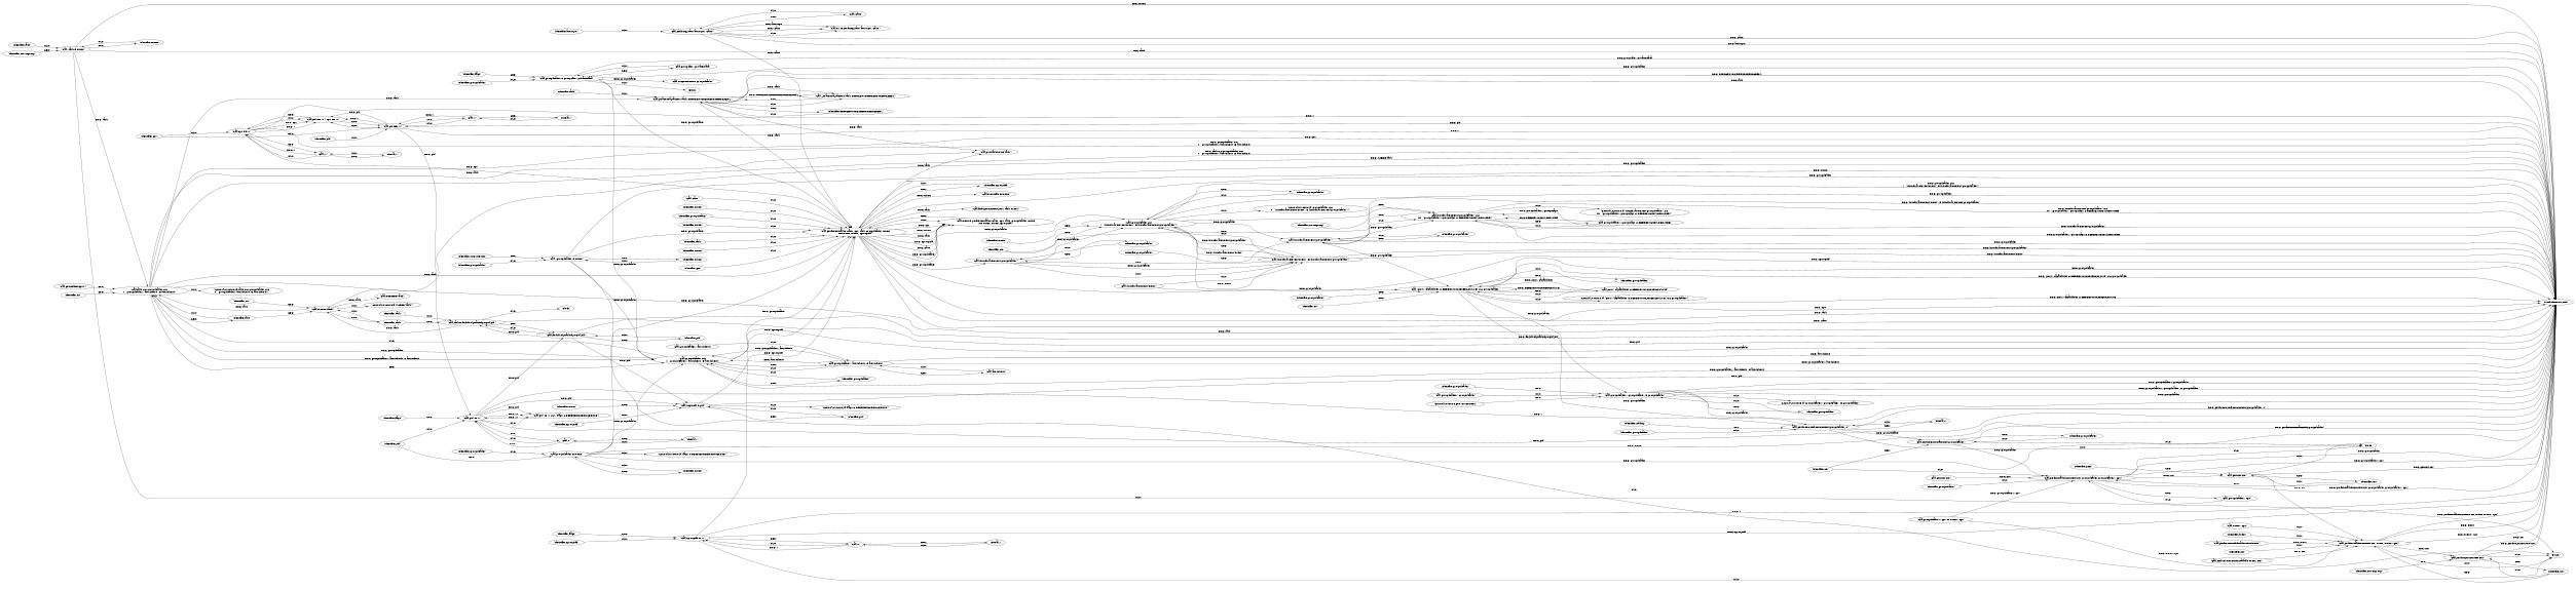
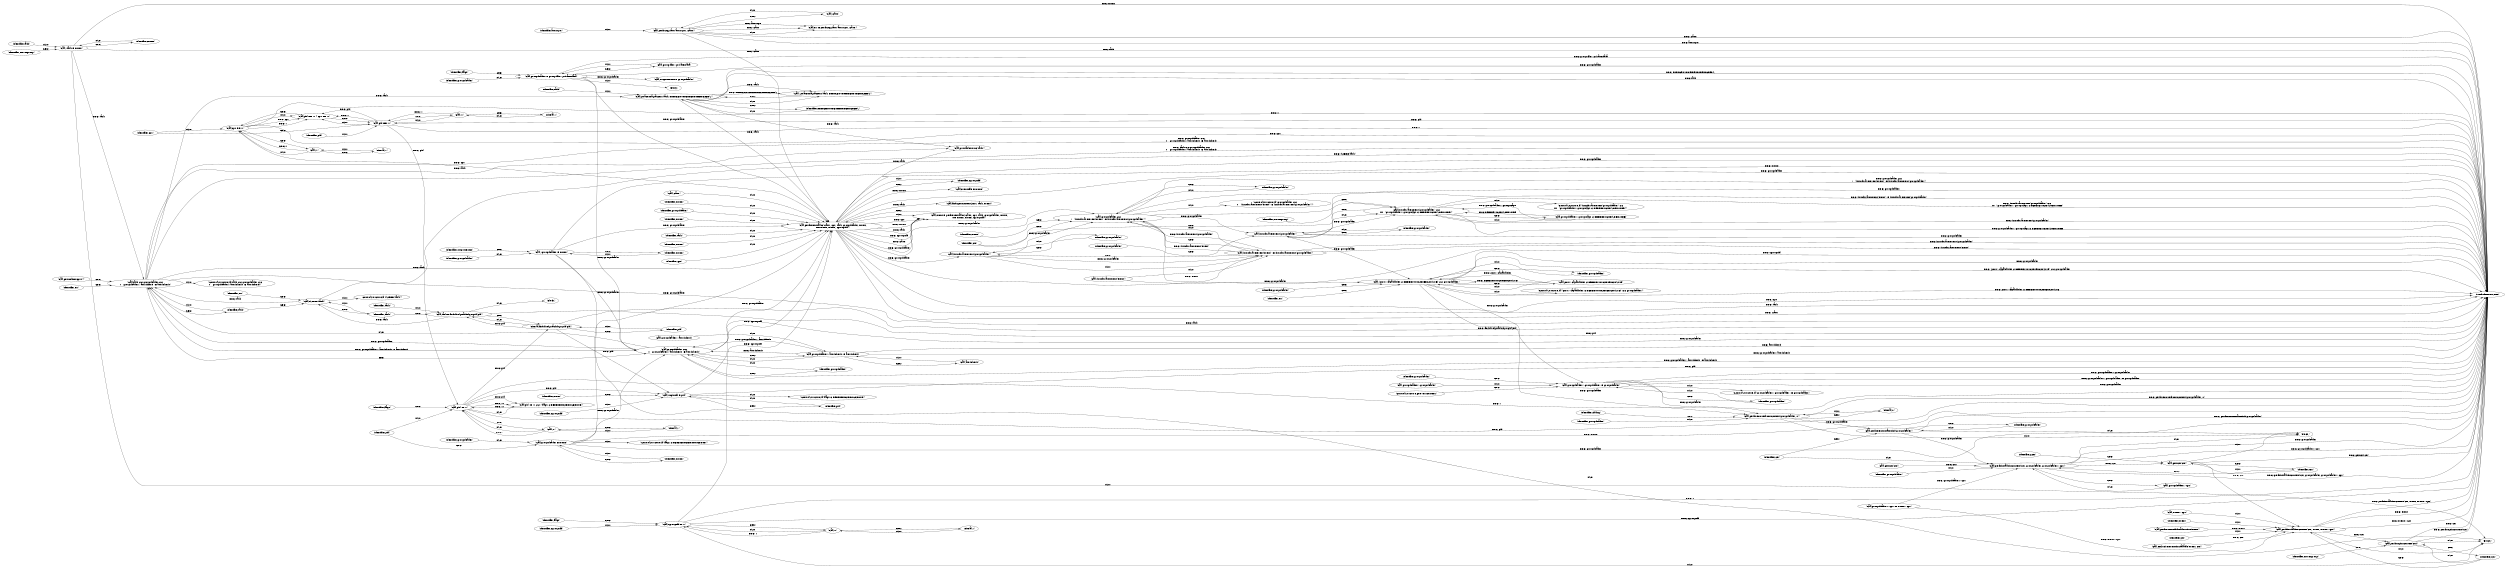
  digraph {
    rankdir=LR
    n1 [label="(Call,is_software_event(group_leader))"]
    n2 [label="(Call,group_leader &&\n\t    (is_software_event(event) != is_software_event(group_leader)))"]
    n3 [label="(Call,is_software_event(event) != is_software_event(group_leader))"]
    n4 [label="(Identifier,group_leader)"]
    n5 [label="(MethodReturn,RET)"]
    n6 [label="(Call,is_software_event(group_leader))"]
    n7 [label="(Call,(pmu->capabilities & PERF_PMU_CAP_EXCLUSIVE) && group_leader)"]
    n8 [label="(Identifier,group_leader)"]
    n9 [label="(ControlStructure,if (group_leader &&\n\t    (is_software_event(event) != is_software_event(group_leader))))"]
    n10 [label="(Call,perf_event_alloc(&attr, cpu, task, group_leader, NULL,\n\t\t\t\t NULL, NULL, cgroup_fd))"]
    n11 [label="(Call,find_get_context(pmu, task, event))"]
    n12 [label="(Call,event = perf_event_alloc(&attr, cpu, task, group_leader, NULL,\n\t\t\t\t NULL, NULL, cgroup_fd))"]
    n13 [label="(Call,put_task_struct(task))"]
    n14 [label="(Call,event_file = NULL)"]
    n15 [label="(Identifier,cgroup_fd)"]
    n16 [label="(Call,perf_copy_attr(attr_uptr, &attr))"]
    n17 [label="(Call,err = perf_copy_attr(attr_uptr, &attr))"]
    n18 [label="(Call,&attr)"]
    n19 [label="(Call,cpu == -1)"]
    n20 [label="(Call,-1)"]
    n21 [label="(Call,pid == -1 || cpu == -1)"]
    n22 [label="(Literal,1)"]
    n23 [label="(Call,pid == -1)"]
    n24 [label="(Call,ptrace_may_access(task, PTRACE_MODE_READ_REALCREDS))"]
    n25 [label="(Identifier,PTRACE_MODE_READ_REALCREDS)"]
    n26 [label="(Call,!ptrace_may_access(task, PTRACE_MODE_READ_REALCREDS))"]
    n27 [label="(Call,task && group_leader &&\n\t    group_leader->attr.inherit != attr.inherit)"]
    n28 [label="(Call,group_leader &&\n\t    group_leader->attr.inherit != attr.inherit)"]
    n29 [label="(ControlStructure,if (task && group_leader &&\n\t    group_leader->attr.inherit != attr.inherit))"]
    n30 [label="(Identifier,task)"]
    n31 [label="(Call,group_leader->attr.inherit != attr.inherit)"]
    n32 [label="(Identifier,group_leader)"]
    n33 [label="(Call,IS_ERR(task))"]
    n34 [label="(ControlStructure,if (IS_ERR(task)))"]
-   n35 [label="(Call,PTR_ERR(task))"]
    n36 [label="(Identifier,task)"]
    n37 [label="(Call,task = find_lively_task_by_vpid(pid))"]
-   n38 [label="(Call,find_lively_task_by_vpid(pid))"]
+   n38 [label="(Literal,find_lively_task_by_vpid(pid))"]
    n39 [label="(Block,)"]
    n40 [label="(Call,unpin_fd = pid)"]
    n41 [label="(Identifier,pid)"]
    n42 [label="(ControlStructure,if (flags & PERF_FLAG_PID_CGROUP))"]
    n43 [label="(Identifier,pid)"]
    n44 [label="(Call,pid != -1)"]
    n45 [label="(Call,-1)"]
    n46 [label="(Call,pid != -1 && !(flags & PERF_FLAG_PID_CGROUP))"]
    n47 [label="(Literal,1)"]
    n48 [label="(Call,-1)"]
    n49 [label="(Literal,1)"]
    n50 [label="(Call,*task = NULL)"]
    n51 [label="(Identifier,NULL)"]
    n52 [label="(Block,)"]
    n53 [label="(Call,attr.inherit)"]
    n54 [label="(Call,group_leader = group.file->private_data)"]
    n55 [label="(Call,output_event = group_leader)"]
    n56 [label="(Call,group.file->private_data)"]
    n57 [label="(Block,)"]
    n58 [label="(Call,*group_leader = NULL)"]
    n59 [label="(Identifier,NULL)"]
    n60 [label="(Call,group_leader = NULL)"]
    n61 [label="(ControlStructure,if (flags & PERF_FLAG_FD_NO_GROUP))"]
    n62 [label="(Identifier,NULL)"]
    n63 [label="(Call,cgroup_fd = -1)"]
    n64 [label="(Call,-1)"]
    n65 [label="(Literal,1)"]
    n66 [label="(Call,is_software_event(group_leader) &&\n\t\t\t   (group_leader->group_caps & PERF_EV_CAP_SOFTWARE))"]
    n67 [label="(Identifier,group_leader)"]
    n68 [label="(Call,group_leader->group_leader != group_leader)"]
    n69 [label="(Call,perf_remove_from_context(group_leader, 0))"]
    n70 [label="(Identifier,group_leader)"]
    n71 [label="(Call,pmu->capabilities & PERF_PMU_CAP_EXCLUSIVE)"]
    n72 [label="(ControlStructure,if ((pmu->capabilities & PERF_PMU_CAP_EXCLUSIVE) && group_leader))"]
    n73 [label="(Call,group_leader->group_caps & PERF_EV_CAP_SOFTWARE)"]
    n74 [label="(ControlStructure,if (is_software_event(group_leader) &&\n\t\t\t   (group_leader->group_caps & PERF_EV_CAP_SOFTWARE)))"]
    n75 [label="(ControlStructure,if (group_leader->group_leader != group_leader))"]
    n76 [label="(Identifier,group_leader)"]
    n77 [label="(Call,perf_event__state_init(group_leader))"]
    n78 [label="(Literal,0)"]
    n79 [label="(Block,)"]
    n80 [label="(Call,perf_install_in_context(ctx, group_leader, group_leader->cpu))"]
    n81 [label="(Identifier,group_leader)"]
    n82 [label="(Call,get_ctx(ctx))"]
    n83 [label="(Call,group_leader->cpu)"]
    n84 [label="(Call,perf_install_in_context(ctx, event, event->cpu))"]
    n85 [label="(Identifier,ctx)"]
    n86 [label="(Call,perf_unpin_context(ctx))"]
    n87 [label="(Identifier,ctx)"]
    n88 [label="(Call,event->cpu)"]
    n89 [label="(Identifier,cpu)"]
    n90 [label="(Identifier,task)"]
    n91 [label="(Identifier,NULL)"]
    n92 [label="(Identifier,flags)"]
    n93 [label="(Identifier,event)"]
    n94 [label="(Identifier,attr_uptr)"]
    n95 [label="(Identifier,flags)"]
    n96 [label="(Identifier,group_leader)"]
    n97 [label="(Call,group_leader->attr.inherit)"]
    n98 [label="(Identifier,sibling)"]
    n99 [label="(Identifier,pid)"]
    n100 [label="(Identifier,err)"]
    n101 [label="(Identifier,event)"]
    n102 [label="(Call,perf_event__id_header_size(event))"]
    n103 [label="(Identifier,group_leader)"]
    n104 [label="(Identifier,group_leader)"]
    n105 [label="(Identifier,err)"]
    n106 [label="(Identifier,cpu)"]
    n107 [label="(Identifier,task)"]
    n108 [label="(Identifier,ctx)"]
    n109 [label="(Identifier,move_group)"]
    n110 [label="(Identifier,pid)"]
    n111 [label="(Identifier,event)"]
    n112 [label="(Identifier,group_leader)"]
    n113 [label="(Identifier,task)"]
    n114 [label="(ControlStructure,goto err_context;)"]
    n115 [label="(Identifier,move_group)"]
    n116 [label="(Call,&attr)"]
    n117 [label="(Identifier,ctx)"]
    n118 [label="(Identifier,group_leader)"]
    n119 [label="(Identifier,err)"]
    n120 [label="(Identifier,group_leader)"]
    n121 [label="(Identifier,gctx)"]
    n122 [label="(Identifier,ctx)"]
    n123 [label="(Call,is_software_event(event))"]
    n124 [label="(Identifier,NULL)"]
    n125 [label="(Call,group_leader->cpu != event->cpu)"]
    n126 [label="(Call,get_ctx(ctx))"]
    n127 [label="(Identifier,group_leader)"]
    n128 [label="(Identifier,move_group)"]
    n129 [label="(Call,group_leader->group_leader)"]
    n130 [label="(Call,get_online_cpus())"]
    n131 [label="(Call,exclusive_event_installable(event, ctx))"]
    n132 [label="(Identifier,output_event)"]
    n133 [label="(Identifier,group_leader)"]
    n134 [label="(Identifier,flags)"]
    n135 [label="(Identifier,cgroup_fd)"]
    n136 [label="(Identifier,cgroup_fd)"]
    n137 [label="(Identifier,task)"]
    n138 [label="(Identifier,group_leader)"]
    n139 [label="(Identifier,NULL)"]
    n1 -> n2 [label="DDG: group_leader"]
    n1 -> n3 [label="AST: "]
    n1 -> n3 [label="DDG: group_leader"]
    n1 -> n4 [label="CFG: "]
    n2 -> n3 [label="CFG: "]
    n2 -> n5 [label="DDG: is_software_event(event) != is_software_event(group_leader)"]
    n2 -> n5 [label="DDG: group_leader"]
    n2 -> n5 [label="DDG: group_leader &&\n\t    (is_software_event(event) != is_software_event(group_leader))"]
    n2 -> n6 [label="DDG: group_leader"]
    n2 -> n7 [label="DDG: group_leader"]
    n2 -> n8 [label="CFG: "]
    n2 -> n9 [label="AST: "]
    n3 -> n1 [label="CFG: "]
    n3 -> n2 [label="AST: "]
    n3 -> n2 [label="DDG: is_software_event(event)"]
    n3 -> n2 [label="DDG: is_software_event(group_leader)"]
    n3 -> n5 [label="DDG: is_software_event(event)"]
    n3 -> n5 [label="DDG: is_software_event(group_leader)"]
    n4 -> n1 [label="AST: "]
    n6 -> n5 [label="DDG: group_leader"]
    n6 -> n7 [label="DDG: group_leader"]
    n6 -> n66 [label="AST: "]
    n6 -> n66 [label="DDG: group_leader"]
    n6 -> n67 [label="CFG: "]
    n7 -> n5 [label="DDG: pmu->capabilities & PERF_PMU_CAP_EXCLUSIVE"]
    n7 -> n5 [label="DDG: group_leader"]
    n7 -> n5 [label="DDG: (pmu->capabilities & PERF_PMU_CAP_EXCLUSIVE) && group_leader"]
    n7 -> n68 [label="DDG: group_leader"]
    n7 -> n69 [label="DDG: group_leader"]
    n7 -> n70 [label="CFG: "]
    n7 -> n71 [label="CFG: "]
    n7 -> n72 [label="AST: "]
    n8 -> n2 [label="AST: "]
    n10 -> n1 [label="DDG: group_leader"]
    n10 -> n2 [label="DDG: group_leader"]
    n10 -> n5 [label="DDG: NULL"]
    n10 -> n5 [label="DDG: group_leader"]
    n10 -> n5 [label="DDG: cgroup_fd"]
    n10 -> n5 [label="DDG: cpu"]
    n10 -> n5 [label="DDG: task"]
    n10 -> n5 [label="DDG: &attr"]
    n10 -> n11 [label="DDG: task"]
    n10 -> n12 [label="AST: "]
    n10 -> n12 [label="DDG: cpu"]
    n10 -> n12 [label="DDG: NULL"]
    n10 -> n12 [label="DDG: task"]
    n10 -> n12 [label="DDG: cgroup_fd"]
    n10 -> n12 [label="DDG: &attr"]
    n10 -> n12 [label="DDG: group_leader"]
    n10 -> n13 [label="DDG: task"]
    n10 -> n14 [label="DDG: NULL"]
    n10 -> n15 [label="CFG: "]
    n12 -> n10 [label="CFG: "]
    n15 -> n10 [label="AST: "]
    n16 -> n5 [label="DDG: &attr"]
    n16 -> n5 [label="DDG: attr_uptr"]
    n16 -> n10 [label="DDG: &attr"]
    n16 -> n17 [label="AST: "]
    n16 -> n17 [label="DDG: attr_uptr"]
    n16 -> n17 [label="DDG: &attr"]
    n16 -> n18 [label="CFG: "]
    n18 -> n16 [label="AST: "]
    n19 -> n5 [label="DDG: cpu"]
    n19 -> n5 [label="DDG: -1"]
    n19 -> n10 [label="DDG: cpu"]
    n19 -> n20 [label="CFG: "]
    n19 -> n21 [label="AST: "]
    n19 -> n21 [label="DDG: cpu"]
    n19 -> n21 [label="DDG: -1"]
    n20 -> n19 [label="AST: "]
    n20 -> n19 [label="DDG: 1"]
    n20 -> n22 [label="CFG: "]
    n21 -> n19 [label="CFG: "]
    n21 -> n23 [label="CFG: "]
    n22 -> n20 [label="AST: "]
    n23 -> n5 [label="DDG: -1"]
    n23 -> n5 [label="DDG: pid"]
    n23 -> n21 [label="AST: "]
    n23 -> n21 [label="DDG: pid"]
    n23 -> n21 [label="DDG: -1"]
    n23 -> n44 [label="DDG: pid"]
    n23 -> n48 [label="CFG: "]
    n24 -> n5 [label="DDG: task"]
    n24 -> n5 [label="DDG: PTRACE_MODE_READ_REALCREDS"]
    n24 -> n10 [label="DDG: task"]
    n24 -> n13 [label="DDG: task"]
    n24 -> n25 [label="CFG: "]
    n24 -> n26 [label="AST: "]
    n24 -> n26 [label="DDG: task"]
    n24 -> n26 [label="DDG: PTRACE_MODE_READ_REALCREDS"]
    n25 -> n24 [label="AST: "]
    n26 -> n24 [label="CFG: "]
    n27 -> n5 [label="DDG: task"]
    n27 -> n5 [label="DDG: group_leader &&\n\t    group_leader->attr.inherit != attr.inherit"]
    n27 -> n5 [label="DDG: task && group_leader &&\n\t    group_leader->attr.inherit != attr.inherit"]
    n27 -> n10 [label="DDG: task"]
    n27 -> n13 [label="DDG: task"]
    n27 -> n24 [label="DDG: task"]
    n27 -> n28 [label="CFG: "]
    n27 -> n29 [label="AST: "]
    n27 -> n30 [label="CFG: "]
    n28 -> n5 [label="DDG: group_leader->attr.inherit != attr.inherit"]
    n28 -> n5 [label="DDG: group_leader"]
    n28 -> n10 [label="DDG: group_leader"]
    n28 -> n27 [label="AST: "]
    n28 -> n27 [label="DDG: group_leader"]
    n28 -> n27 [label="DDG: group_leader->attr.inherit != attr.inherit"]
    n28 -> n31 [label="CFG: "]
    n28 -> n32 [label="CFG: "]
    n30 -> n27 [label="AST: "]
    n30 -> n33 [label="CFG: "]
    n31 -> n5 [label="DDG: group_leader->attr.inherit"]
    n31 -> n5 [label="DDG: attr.inherit"]
    n31 -> n28 [label="AST: "]
    n31 -> n28 [label="DDG: group_leader->attr.inherit"]
    n31 -> n28 [label="DDG: attr.inherit"]
    n31 -> n53 [label="CFG: "]
    n32 -> n28 [label="AST: "]
    n33 -> n5 [label="DDG: IS_ERR(task)"]
    n33 -> n27 [label="DDG: task"]
    n33 -> n34 [label="AST: "]
-   n33 -> n35 [label="DDG: task"]
    n33 -> n36 [label="CFG: "]
    n36 -> n33 [label="AST: "]
    n36 -> n37 [label="CFG: "]
    n37 -> n5 [label="DDG: find_lively_task_by_vpid(pid)"]
    n37 -> n33 [label="DDG: task"]
    n37 -> n38 [label="CFG: "]
    n37 -> n39 [label="AST: "]
    n38 -> n5 [label="DDG: pid"]
    n38 -> n37 [label="AST: "]
    n38 -> n37 [label="DDG: pid"]
    n38 -> n40 [label="DDG: pid"]
    n38 -> n41 [label="CFG: "]
    n40 -> n5 [label="DDG: pid"]
    n40 -> n10 [label="DDG: cgroup_fd"]
    n40 -> n42 [label="AST: "]
    n40 -> n43 [label="CFG: "]
    n41 -> n38 [label="AST: "]
    n43 -> n40 [label="AST: "]
    n44 -> n5 [label="DDG: pid"]
    n44 -> n5 [label="DDG: -1"]
    n44 -> n38 [label="DDG: pid"]
    n44 -> n40 [label="DDG: pid"]
    n44 -> n45 [label="CFG: "]
    n44 -> n46 [label="AST: "]
    n44 -> n46 [label="DDG: pid"]
    n44 -> n46 [label="DDG: -1"]
    n45 -> n44 [label="AST: "]
    n45 -> n44 [label="DDG: 1"]
    n45 -> n47 [label="CFG: "]
    n46 -> n44 [label="DDG: -1"]
    n47 -> n45 [label="AST: "]
    n48 -> n23 [label="AST: "]
    n48 -> n23 [label="DDG: 1"]
    n48 -> n49 [label="CFG: "]
    n49 -> n48 [label="AST: "]
    n50 -> n5 [label="DDG: NULL"]
    n50 -> n5 [label="DDG: task"]
    n50 -> n27 [label="DDG: task"]
    n50 -> n51 [label="CFG: "]
    n50 -> n52 [label="AST: "]
    n51 -> n50 [label="AST: "]
    n53 -> n31 [label="AST: "]
    n54 -> n5 [label="DDG: group.file->private_data"]
    n54 -> n5 [label="DDG: group_leader"]
    n54 -> n10 [label="DDG: group_leader"]
    n54 -> n28 [label="DDG: group_leader"]
    n54 -> n55 [label="DDG: group_leader"]
    n54 -> n56 [label="CFG: "]
    n54 -> n57 [label="AST: "]
    n56 -> n54 [label="AST: "]
    n58 -> n5 [label="DDG: group_leader"]
    n58 -> n10 [label="DDG: group_leader"]
    n58 -> n28 [label="DDG: group_leader"]
    n58 -> n52 [label="AST: "]
    n58 -> n59 [label="CFG: "]
    n59 -> n58 [label="AST: "]
    n60 -> n5 [label="DDG: NULL"]
    n60 -> n5 [label="DDG: group_leader"]
    n60 -> n10 [label="DDG: group_leader"]
    n60 -> n28 [label="DDG: group_leader"]
    n60 -> n61 [label="AST: "]
    n60 -> n62 [label="CFG: "]
    n62 -> n60 [label="AST: "]
    n63 -> n5 [label="DDG: cgroup_fd"]
    n63 -> n5 [label="DDG: -1"]
    n63 -> n10 [label="DDG: cgroup_fd"]
    n63 -> n52 [label="AST: "]
    n63 -> n64 [label="CFG: "]
    n64 -> n63 [label="AST: "]
    n64 -> n63 [label="DDG: 1"]
    n64 -> n65 [label="CFG: "]
    n65 -> n64 [label="AST: "]
    n66 -> n5 [label="DDG: is_software_event(group_leader) &&\n\t\t\t   (group_leader->group_caps & PERF_EV_CAP_SOFTWARE)"]
    n66 -> n5 [label="DDG: group_leader->group_caps & PERF_EV_CAP_SOFTWARE"]
    n66 -> n5 [label="DDG: is_software_event(group_leader)"]
    n66 -> n6 [label="CFG: "]
    n66 -> n73 [label="CFG: "]
    n66 -> n74 [label="AST: "]
    n67 -> n6 [label="AST: "]
    n68 -> n5 [label="DDG: group_leader"]
    n68 -> n5 [label="DDG: group_leader->group_leader != group_leader"]
    n68 -> n5 [label="DDG: group_leader->group_leader"]
    n68 -> n69 [label="DDG: group_leader"]
    n68 -> n75 [label="AST: "]
    n68 -> n76 [label="CFG: "]
    n69 -> n5 [label="DDG: perf_remove_from_context(group_leader, 0)"]
    n69 -> n77 [label="DDG: group_leader"]
    n69 -> n78 [label="CFG: "]
    n69 -> n79 [label="AST: "]
    n70 -> n7 [label="AST: "]
    n71 -> n7 [label="AST: "]
    n71 -> n7 [label="DDG: pmu->capabilities"]
    n71 -> n7 [label="DDG: PERF_PMU_CAP_EXCLUSIVE"]
    n73 -> n66 [label="AST: "]
    n73 -> n66 [label="DDG: group_leader->group_caps"]
    n73 -> n66 [label="DDG: PERF_EV_CAP_SOFTWARE"]
    n76 -> n68 [label="AST: "]
    n77 -> n5 [label="DDG: perf_event__state_init(group_leader)"]
    n77 -> n79 [label="AST: "]
    n77 -> n80 [label="DDG: group_leader"]
    n77 -> n81 [label="CFG: "]
    n78 -> n69 [label="AST: "]
    n80 -> n5 [label="DDG: perf_install_in_context(ctx, group_leader, group_leader->cpu)"]
    n80 -> n5 [label="DDG: group_leader"]
    n80 -> n5 [label="DDG: group_leader->cpu"]
    n80 -> n79 [label="AST: "]
    n80 -> n82 [label="DDG: ctx"]
    n80 -> n83 [label="CFG: "]
    n81 -> n77 [label="AST: "]
    n82 -> n5 [label="DDG: get_ctx(ctx)"]
    n82 -> n79 [label="AST: "]
    n82 -> n84 [label="DDG: ctx"]
    n82 -> n85 [label="CFG: "]
    n83 -> n80 [label="AST: "]
    n84 -> n5 [label="DDG: event"]
    n84 -> n5 [label="DDG: event->cpu"]
    n84 -> n5 [label="DDG: perf_install_in_context(ctx, event, event->cpu)"]
    n84 -> n52 [label="AST: "]
    n84 -> n86 [label="DDG: ctx"]
    n85 -> n80 [label="CFG: "]
    n85 -> n82 [label="AST: "]
    n86 -> n5 [label="DDG: perf_unpin_context(ctx)"]
    n86 -> n5 [label="DDG: ctx"]
    n86 -> n52 [label="AST: "]
    n86 -> n87 [label="CFG: "]
    n87 -> n84 [label="CFG: "]
    n87 -> n86 [label="AST: "]
    n88 -> n84 [label="AST: "]
    n89 -> n19 [label="AST: "]
    n89 -> n23 [label="CFG: "]
    n90 -> n10 [label="AST: "]
    n91 -> n10 [label="AST: "]
    n92 -> n63 [label="CFG: "]
    n93 -> n2 [label="CFG: "]
    n94 -> n16 [label="AST: "]
    n95 -> n54 [label="CFG: "]
    n96 -> n54 [label="AST: "]
    n97 -> n31 [label="AST: "]
    n98 -> n69 [label="CFG: "]
    n99 -> n44 [label="AST: "]
    n99 -> n60 [label="CFG: "]
    n100 -> n27 [label="CFG: "]
    n101 -> n84 [label="AST: "]
    n102 -> n84 [label="DDG: event"]
    n103 -> n58 [label="AST: "]
    n104 -> n80 [label="AST: "]
    n105 -> n33 [label="CFG: "]
    n106 -> n10 [label="AST: "]
    n107 -> n37 [label="AST: "]
    n108 -> n84 [label="AST: "]
    n109 -> n86 [label="CFG: "]
    n110 -> n23 [label="AST: "]
    n111 -> n40 [label="CFG: "]
    n112 -> n6 [label="CFG: "]
    n113 -> n50 [label="AST: "]
    n114 -> n68 [label="CFG: "]
    n115 -> n50 [label="CFG: "]
    n116 -> n10 [label="AST: "]
    n117 -> n77 [label="CFG: "]
    n117 -> n80 [label="AST: "]
    n118 -> n69 [label="AST: "]
    n119 -> n7 [label="CFG: "]
    n120 -> n68 [label="CFG: "]
    n121 -> n82 [label="CFG: "]
    n122 -> n2 [label="CFG: "]
    n122 -> n66 [label="CFG: "]
    n123 -> n3 [label="AST: "]
    n123 -> n3 [label="DDG: event"]
    n124 -> n10 [label="AST: "]
    n125 -> n80 [label="DDG: group_leader->cpu"]
    n125 -> n84 [label="DDG: event->cpu"]
    n126 -> n80 [label="DDG: ctx"]
    n127 -> n7 [label="CFG: "]
    n128 -> n66 [label="CFG: "]
    n129 -> n68 [label="AST: "]
    n130 -> n27 [label="CFG: "]
    n131 -> n84 [label="DDG: ctx"]
    n132 -> n58 [label="CFG: "]
    n133 -> n10 [label="AST: "]
    n134 -> n44 [label="CFG: "]
    n135 -> n63 [label="AST: "]
    n136 -> n40 [label="AST: "]
    n137 -> n24 [label="AST: "]
    n138 -> n60 [label="AST: "]
    n139 -> n10 [label="AST: "]
  }
